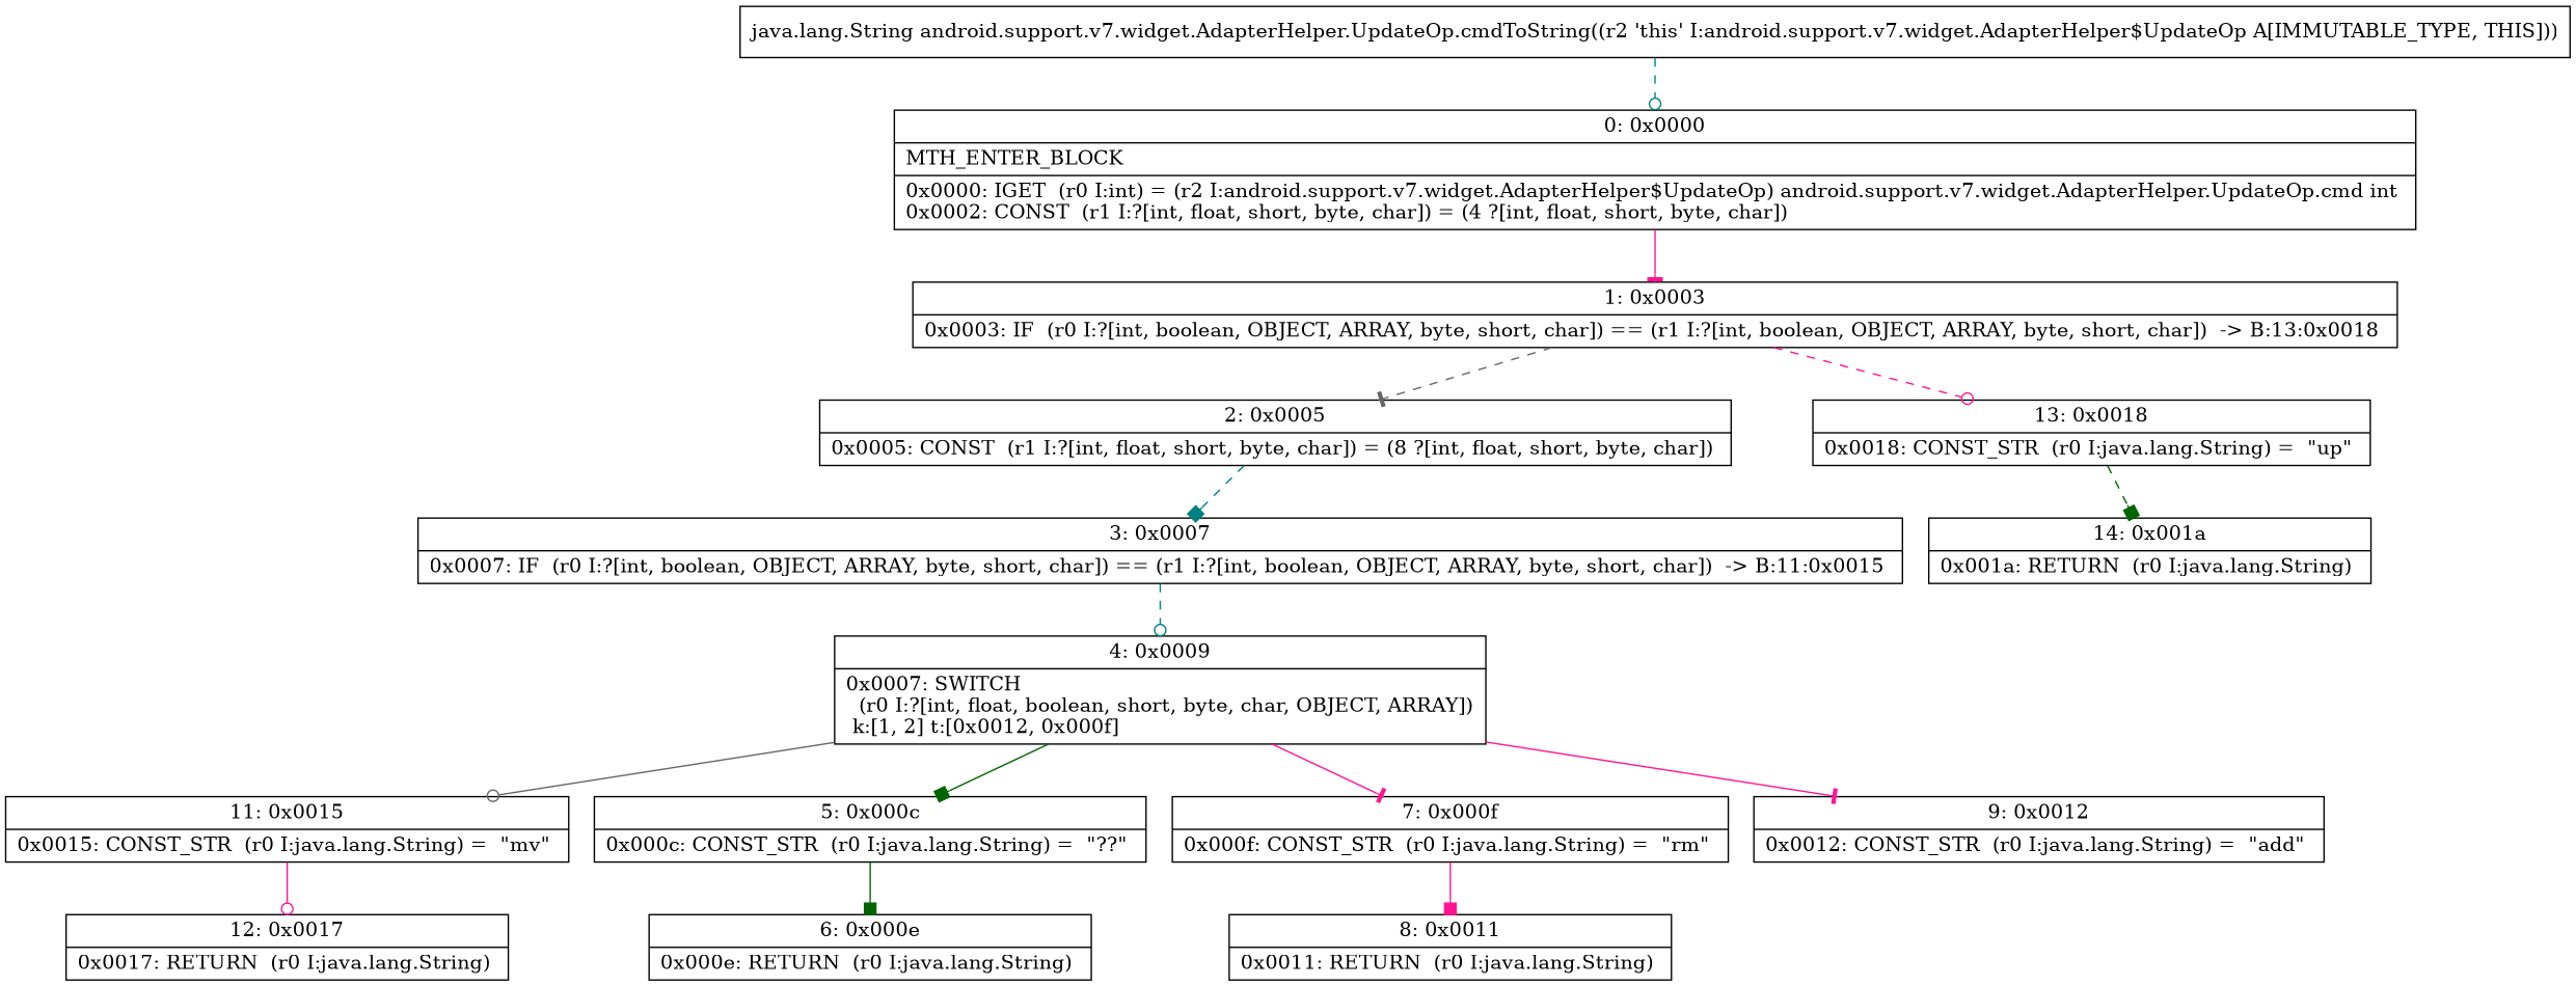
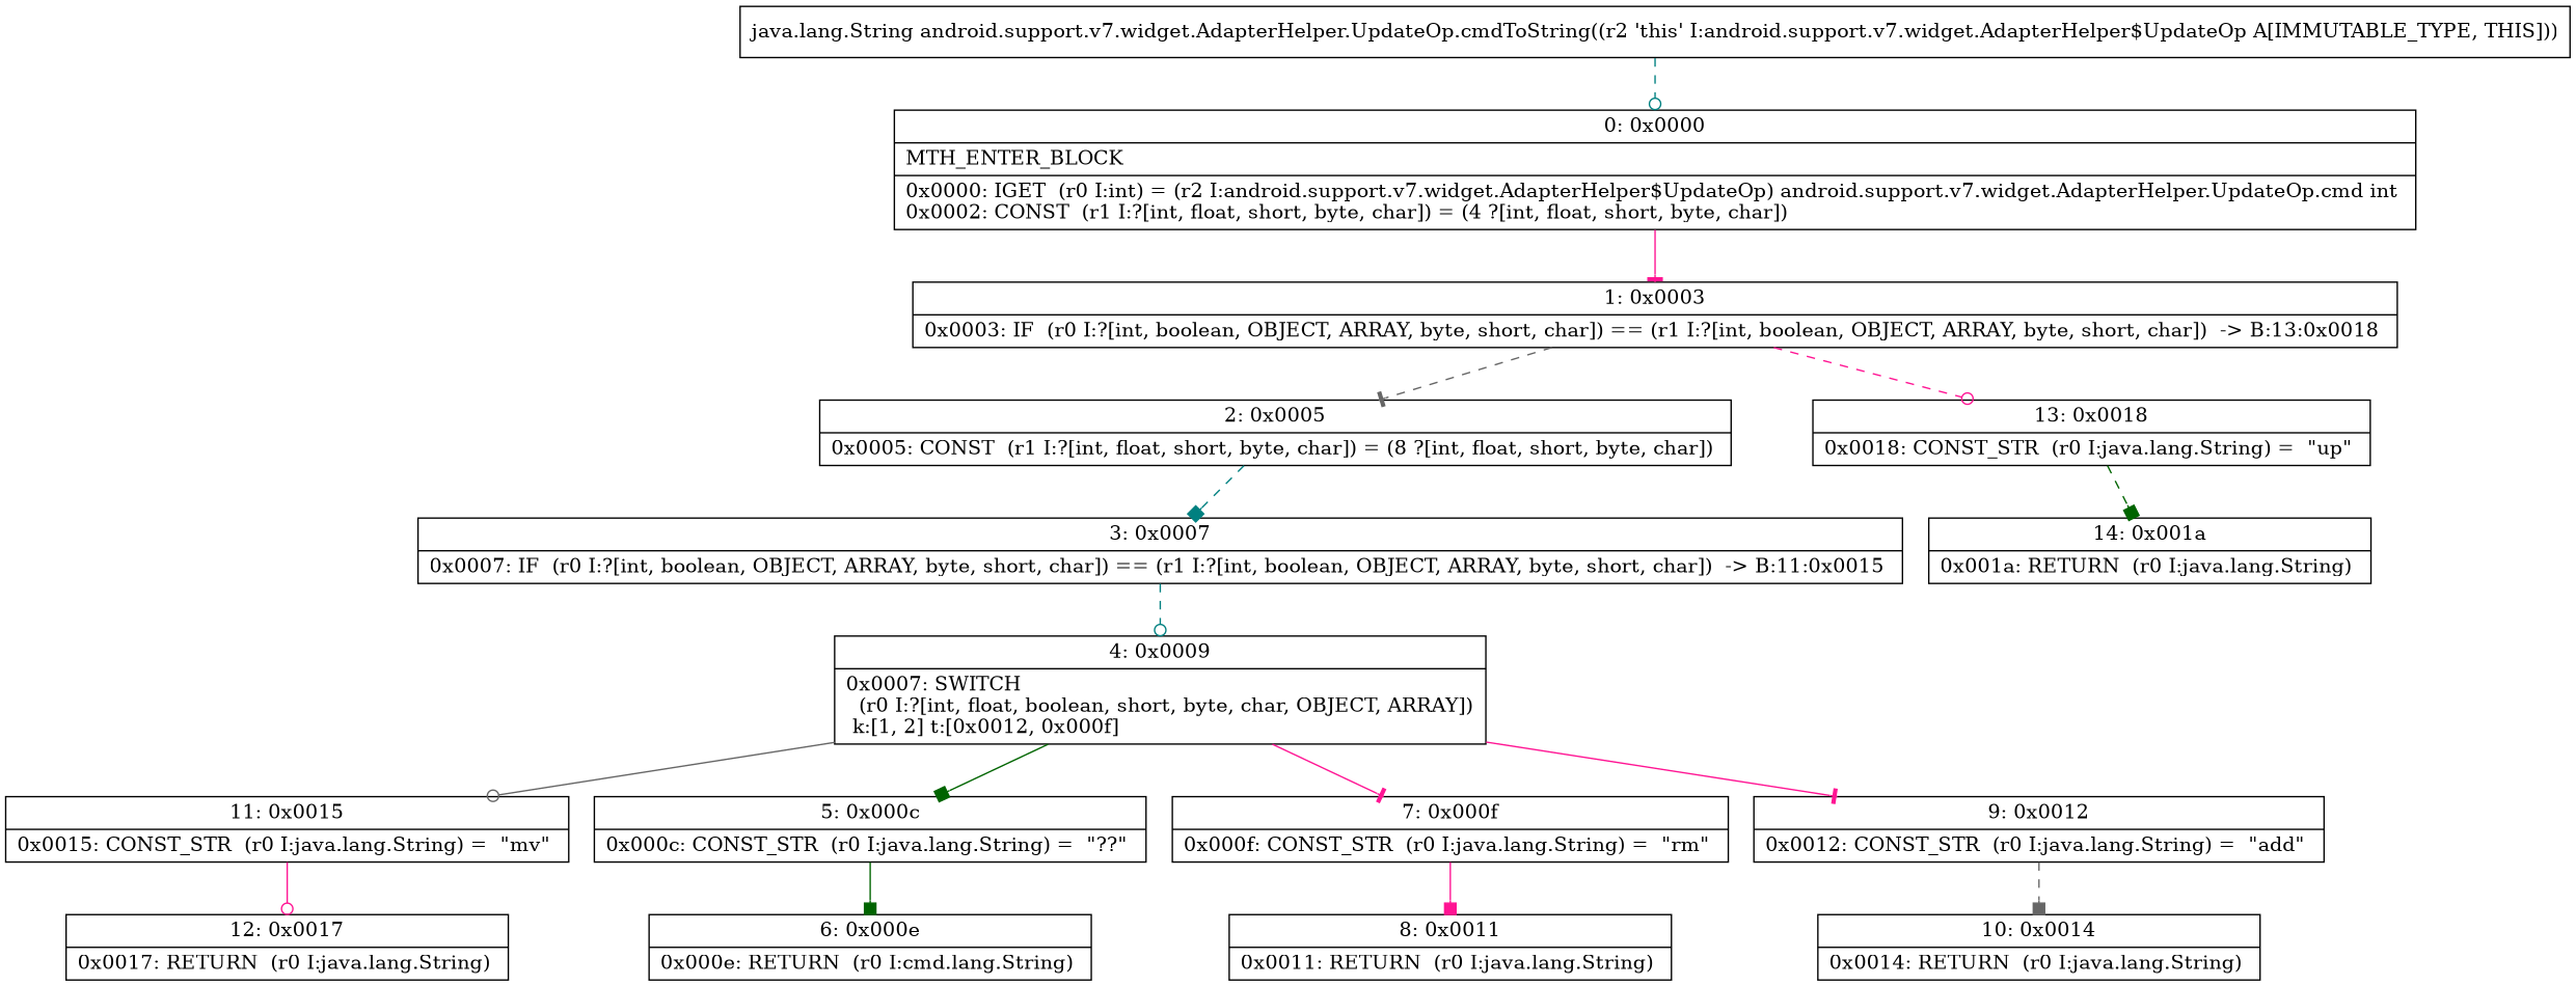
  digraph {
    node [shape=record]
    edge [arrowhead=box color=deeppink style=solid]
    n1 [label="{0\:\ 0x0000|MTH_ENTER_BLOCK\l|0x0000: IGET  (r0 I:int) = (r2 I:android.support.v7.widget.AdapterHelper$UpdateOp) android.support.v7.widget.AdapterHelper.UpdateOp.cmd int \l0x0002: CONST  (r1 I:?[int, float, short, byte, char]) = (4 ?[int, float, short, byte, char]) \l}"]
    n2 [label="{1\:\ 0x0003|0x0003: IF  (r0 I:?[int, boolean, OBJECT, ARRAY, byte, short, char]) == (r1 I:?[int, boolean, OBJECT, ARRAY, byte, short, char])  \-\> B:13:0x0018 \l}"]
    n3 [label="{2\:\ 0x0005|0x0005: CONST  (r1 I:?[int, float, short, byte, char]) = (8 ?[int, float, short, byte, char]) \l}"]
    n4 [label="{13\:\ 0x0018|0x0018: CONST_STR  (r0 I:java.lang.String) =  \"up\" \l}"]
    n5 [label="{3\:\ 0x0007|0x0007: IF  (r0 I:?[int, boolean, OBJECT, ARRAY, byte, short, char]) == (r1 I:?[int, boolean, OBJECT, ARRAY, byte, short, char])  \-\> B:11:0x0015 \l}"]
    n6 [label="{14\:\ 0x001a|0x001a: RETURN  (r0 I:java.lang.String) \l}"]
    n7 [label="{4\:\ 0x0009|0x0007: SWITCH  \l  (r0 I:?[int, float, boolean, short, byte, char, OBJECT, ARRAY])\l k:[1, 2] t:[0x0012, 0x000f] \l}"]
    n8 [label="{11\:\ 0x0015|0x0015: CONST_STR  (r0 I:java.lang.String) =  \"mv\" \l}"]
    n9 [label="{5\:\ 0x000c|0x000c: CONST_STR  (r0 I:java.lang.String) =  \"??\" \l}"]
    n10 [label="{7\:\ 0x000f|0x000f: CONST_STR  (r0 I:java.lang.String) =  \"rm\" \l}"]
    n11 [label="{9\:\ 0x0012|0x0012: CONST_STR  (r0 I:java.lang.String) =  \"add\" \l}"]
    n12 [label="{12\:\ 0x0017|0x0017: RETURN  (r0 I:java.lang.String) \l}"]
-   n13 [label="{6\:\ 0x000e|0x000e: RETURN  (r0 I:java.lang.String) \l}"]
+   n13 [label="{6\:\ 0x000e|0x000e: RETURN  (r0 I:cmd.lang.String) \l}"]
    n14 [label="{8\:\ 0x0011|0x0011: RETURN  (r0 I:java.lang.String) \l}"]
+   n15 [label="{10\:\ 0x0014|0x0014: RETURN  (r0 I:java.lang.String) \l}"]
    n16 [label="{java.lang.String android.support.v7.widget.AdapterHelper.UpdateOp.cmdToString((r2 'this' I:android.support.v7.widget.AdapterHelper$UpdateOp A[IMMUTABLE_TYPE, THIS])) }"]
    n1 -> n2 [arrowhead=tee]
    n2 -> n3 [arrowhead=tee color=gray40 style=dashed]
    n2 -> n4 [arrowhead=odot style=dashed]
    n3 -> n5 [color=teal style=dashed]
    n4 -> n6 [color=darkgreen style=dashed]
    n5 -> n7 [arrowhead=odot color=teal style=dashed]
    n7 -> n8 [arrowhead=odot color=gray40]
    n7 -> n9 [color=darkgreen]
    n7 -> n10 [arrowhead=tee]
    n7 -> n11 [arrowhead=tee]
    n8 -> n12 [arrowhead=odot]
    n9 -> n13 [color=darkgreen]
    n10 -> n14
+   n11 -> n15 [color=gray40 style=dashed]
    n16 -> n1 [arrowhead=odot color=teal style=dashed]
  }
